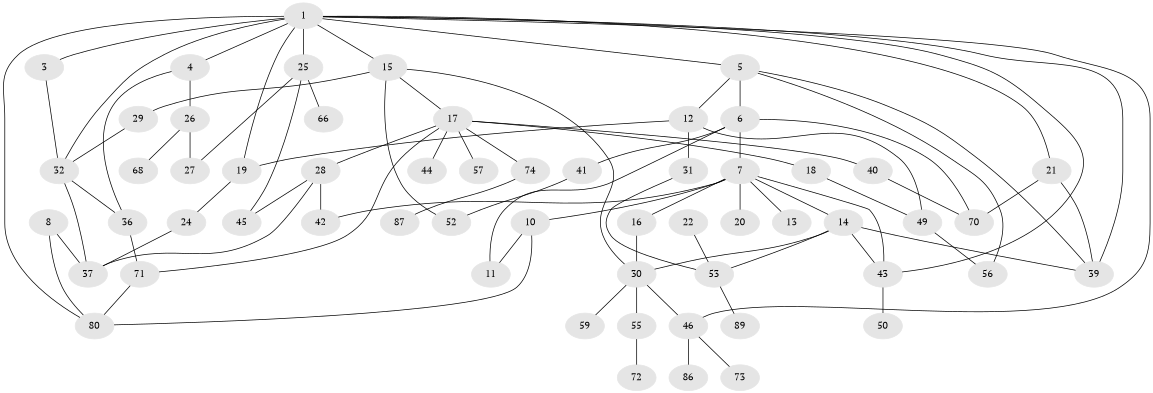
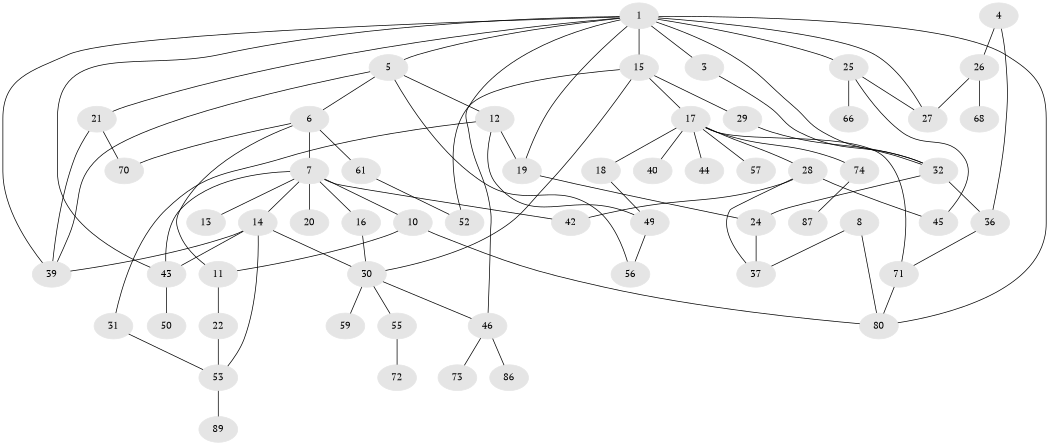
  graph {
    fontname="PT Serif"
    node [color=gray90 fontname="PT Serif" style=filled]
    edge [fontname="PT Serif"]
    1 [super="+2"]
    3
    4
    5 [super="+69"]
    15 [super="+38"]
    19 [super="+64"]
    21
    25 [super="+65"]
    39 [super="+67"]
    43 [super="+78"]
    46 [super="+48"]
    80 [super="+88"]
    32 [super="+61"]
    26 [super="+34"]
    36 [super="+60"]
    6 [super="+51"]
    12 [super="+63"]
    56
    8 [super="+82"]
    37 [super="+77"]
    30 [super="+54"]
    17 [super="+23"]
    29
    52
    24
    70
    27 [super="+75"]
    45
    66 [super="+83"]
    50
    73 [super="+90"]
    86
    68
    71 [super="+91"]
    7 [super="+9"]
    11 [super="+58"]
-   41 [super="+84"]
+   41 [super="+84" label=61]
    31 [super="+76"]
    49 [super="+62"]
    10
    13
    14 [super="+33"]
    16 [super="+47"]
    20
    42
    22
    53 [super="+79"]
    55
    59 [super="+85"]
    89
    18
    28 [super="+35"]
    40
    44
    57
    74 [super="+81"]
    87
    72
    1 -- 3
-   1 -- 4
+   1 -- 27
    1 -- 5
    1 -- 15
    1 -- 19
    1 -- 21
    1 -- 25 [weight=2]
    1 -- 39
    1 -- 43
    1 -- 46
    1 -- 80
    1 -- 32
    3 -- 32
    4 -- 26
    4 -- 36
    5 -- 39
    5 -- 6
    5 -- 12
    5 -- 56
    15 -- 30
    15 -- 17
    15 -- 29
    15 -- 52
    19 -- 24
    21 -- 39
    21 -- 70
    25 -- 27
    25 -- 45
    25 -- 66
    43 -- 50
    46 -- 73
    46 -- 86
    32 -- 36
-   32 -- 37
+   32 -- 24
    26 -- 27
    26 -- 68
    36 -- 71
    6 -- 70
    6 -- 7
    6 -- 11
    6 -- 41
    12 -- 19
    12 -- 31
    12 -- 49
    8 -- 80
    8 -- 37
    30 -- 46
    30 -- 55
    30 -- 59
    17 -- 71
    17 -- 18
    17 -- 28
    17 -- 40
    17 -- 44
    17 -- 57
    17 -- 74
    29 -- 32
    24 -- 37
    71 -- 80
    7 -- 43
    7 -- 10
    7 -- 13
    7 -- 14
    7 -- 16
    7 -- 20
    7 -- 42 [weight=2]
+   11 -- 22
    41 -- 52
    31 -- 53
    49 -- 56
    10 -- 80
    10 -- 11
    14 -- 39
    14 -- 43
    14 -- 30
    14 -- 53
    16 -- 30
    22 -- 53
    53 -- 89
    55 -- 72
    18 -- 49
    28 -- 37
    28 -- 45
    28 -- 42
-   40 -- 70
    74 -- 87
  }
